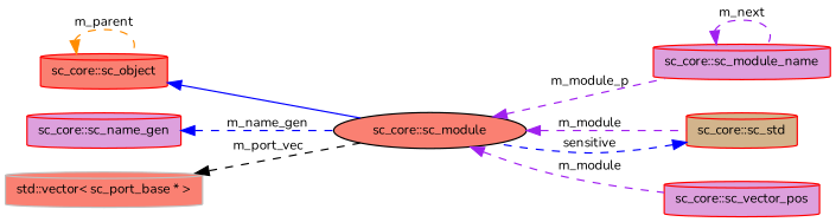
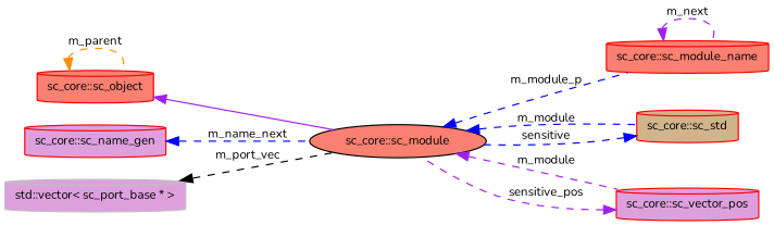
  digraph {
    fontname=Nunito
    rankdir=LR
    node [color=red fillcolor=salmon fontname=Nunito fontsize=10 shape=cylinder style=filled]
    edge [color=blue dir=back fontname=Nunito fontsize=10 labelfontname=FreeSans labelfontsize=10 style=dashed]
    n1 [color=black fontcolor=black height=0.2 label="sc_core::sc_module" shape=ellipse width=0.4]
-   n2 [fillcolor=plum height=0.2 label="sc_core::sc_module_name" width=0.4]
+   n2 [height=0.2 label="sc_core::sc_module_name" width=0.4]
    n3 [fillcolor=tan height=0.2 label="sc_core::sc_std" width=0.4]
    n4 [fillcolor=plum height=0.2 label="sc_core::sc_vector_pos" width=0.4]
    n5 [height=0.2 label="sc_core::sc_object" width=0.4]
    n6 [fillcolor=plum height=0.2 label="sc_core::sc_name_gen" width=0.4]
-   n7 [color=grey75 height=0.2 label="std::vector\< sc_port_base * \>" width=0.4]
-   n1 -> n2 [color=purple label=m_module_p]
-   n1 -> n3 [color=purple label=m_module]
+   n7 [color=grey75 fillcolor=plum height=0.2 label="std::vector\< sc_port_base * \>" width=0.4]
+   n1 -> n2 [label=m_module_p]
+   n1 -> n3 [label=m_module]
    n1 -> n4 [color=purple label=m_module]
    n2 -> n2 [color=purple label=m_next]
    n3 -> n1 [label=sensitive]
-   n5 -> n1 [style=solid]
+   n4 -> n1 [color=purple label=sensitive_pos]
+   n5 -> n1 [color=purple style=solid]
    n5 -> n5 [color=darkorange label=m_parent]
-   n6 -> n1 [label=m_name_gen]
+   n6 -> n1 [label=m_name_next]
    n7 -> n1 [color=black label=m_port_vec]
  }
